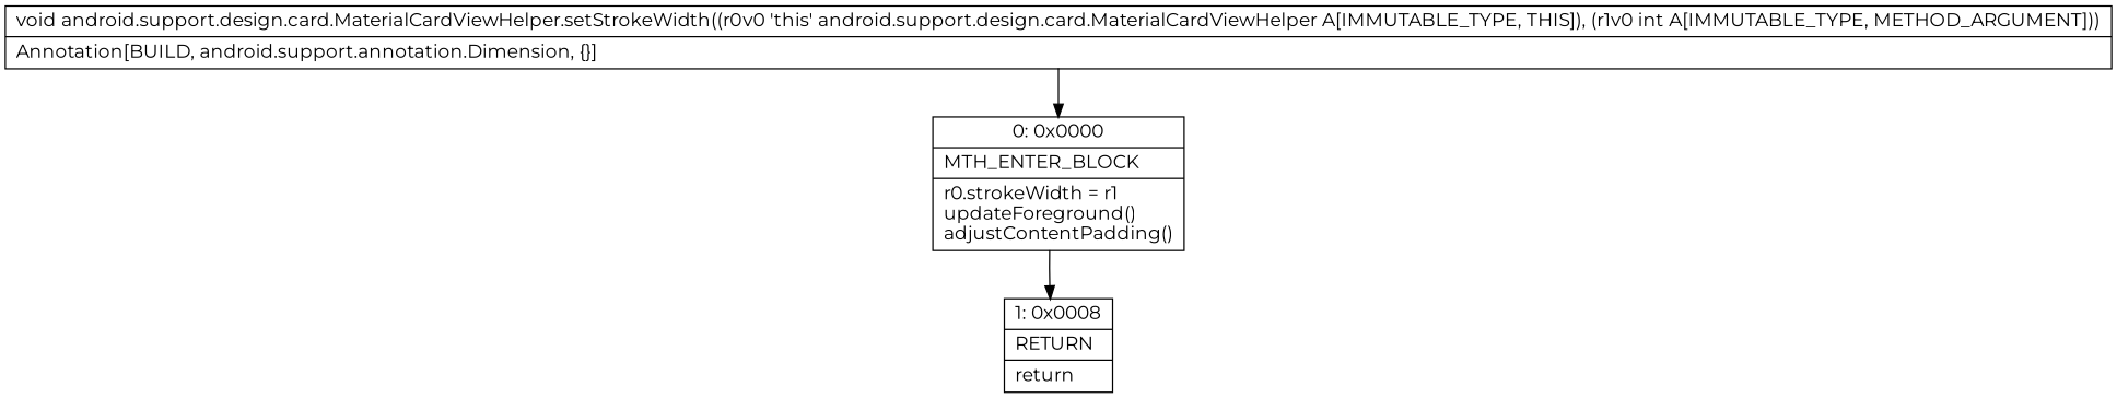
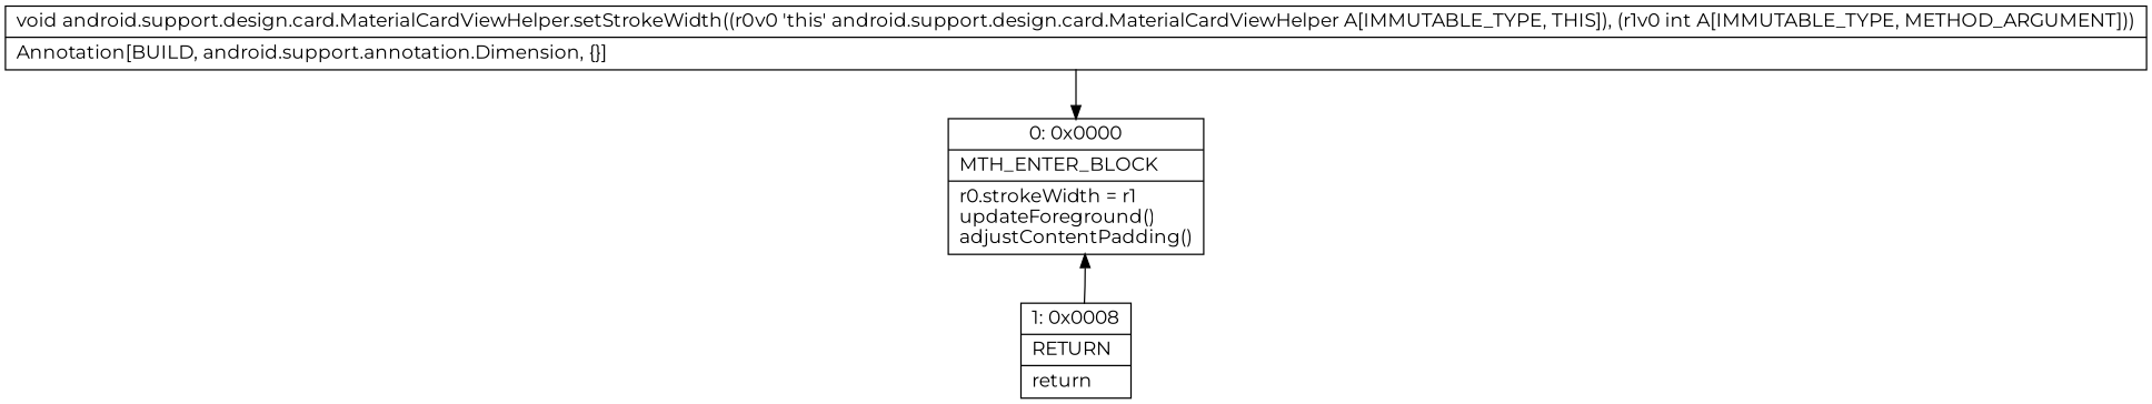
  digraph {
    fontname=Montserrat
    node [shape=record fontname=Montserrat]
    edge [fontname=Montserrat]
    n1 [label="{0\:\ 0x0000|MTH_ENTER_BLOCK\l|r0.strokeWidth = r1\lupdateForeground()\ladjustContentPadding()\l}"]
    n2 [label="{1\:\ 0x0008|RETURN\l|return\l}"]
    n3 [label="{void android.support.design.card.MaterialCardViewHelper.setStrokeWidth((r0v0 'this' android.support.design.card.MaterialCardViewHelper A[IMMUTABLE_TYPE, THIS]), (r1v0 int A[IMMUTABLE_TYPE, METHOD_ARGUMENT]))  | Annotation[BUILD, android.support.annotation.Dimension, \{\}]\l}"]
-   n1 -> n2
+   n2 -> n1
    n3 -> n1
  }
